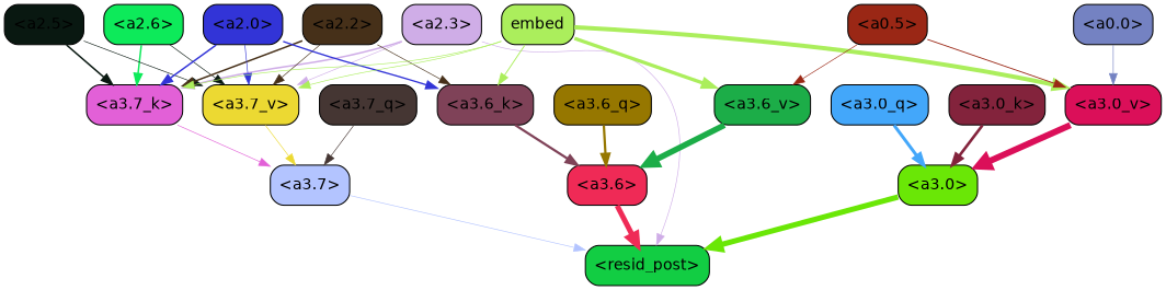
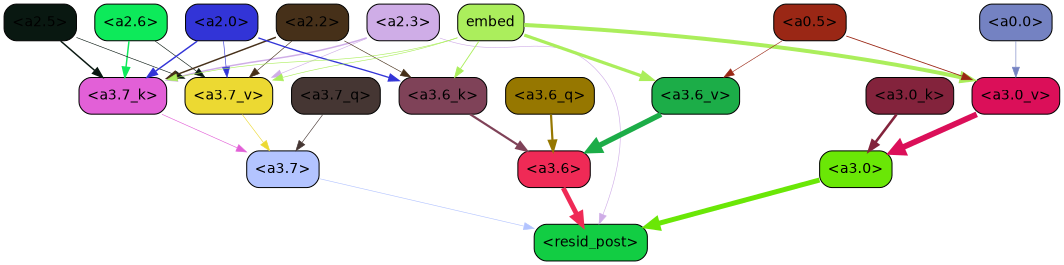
  strict digraph {
    splines=true
    node [color=black fontname=Helvetica shape=box style="filled, rounded"]
    edge [color="#abee5c" penwidth=0.6]
    "<a3.7>" [fillcolor="#b3c4ff"]
    "<resid_post>" [fillcolor="#12cd43"]
    "<a3.6>" [fillcolor="#ef2a56"]
    "<a3.0>" [fillcolor="#6ae706"]
    "<a2.3>" [fillcolor="#cfade7"]
    "<a3.7_k>" [fillcolor="#e260d7"]
    "<a3.7_v>" [fillcolor="#ecd932"]
    "<a3.7_q>" [fillcolor="#453633"]
    "<a3.6_q>" [fillcolor="#967700"]
-   "<a3.0_q>" [fillcolor="#43a7fa"]
    "<a3.6_k>" [fillcolor="#7f4258"]
    "<a3.0_k>" [fillcolor="#83233c"]
    "<a3.6_v>" [fillcolor="#1cad48"]
    "<a3.0_v>" [fillcolor="#db0f59"]
    "<a2.6>" [fillcolor="#0dea5a"]
    "<a2.5>" [fillcolor="#091811"]
    "<a2.2>" [fillcolor="#463019"]
    "<a2.0>" [fillcolor="#3234d7"]
    embed [fillcolor="#abee5c"]
    "<a0.5>" [fillcolor="#9a2715"]
    "<a0.0>" [fillcolor="#7482c2"]
    "<a3.7>" -> "<resid_post>" [color="#b3c4ff"]
    "<a3.6>" -> "<resid_post>" [color="#ef2a56" penwidth=4.746312499046326]
    "<a3.0>" -> "<resid_post>" [color="#6ae706" penwidth=4.896343111991882]
    "<a2.3>" -> "<resid_post>" [color="#cfade7"]
    "<a2.3>" -> "<a3.7_k>" [color="#cfade7" penwidth=1.467104621231556]
    "<a2.3>" -> "<a3.7_v>" [color="#cfade7"]
    "<a3.7_k>" -> "<a3.7>" [color="#e260d7"]
    "<a3.7_v>" -> "<a3.7>" [color="#ecd932"]
    "<a3.7_q>" -> "<a3.7>" [color="#453633"]
    "<a3.6_q>" -> "<a3.6>" [color="#967700" penwidth=2.160832464694977]
-   "<a3.0_q>" -> "<a3.0>" [color="#43a7fa" penwidth=2.870753765106201]
    "<a3.6_k>" -> "<a3.6>" [color="#7f4258" penwidth=2.13908451795578]
    "<a3.0_k>" -> "<a3.0>" [color="#83233c" penwidth=2.520303964614868]
    "<a3.6_v>" -> "<a3.6>" [color="#1cad48" penwidth=5.297133803367615]
    "<a3.0_v>" -> "<a3.0>" [color="#db0f59" penwidth=5.680712580680847]
    "<a2.6>" -> "<a3.7_k>" [color="#0dea5a" penwidth=1.4453159049153328]
    "<a2.6>" -> "<a3.7_v>" [color="#091811"]
    "<a2.5>" -> "<a3.7_k>" [color="#091811" penwidth=1.4526091292500496]
    "<a2.5>" -> "<a3.7_v>" [color="#091811"]
    "<a2.2>" -> "<a3.7_k>" [color="#463019" penwidth=1.4310357049107552]
    "<a2.2>" -> "<a3.7_v>" [color="#463019"]
    "<a2.2>" -> "<a3.6_k>" [color="#463019"]
    "<a2.0>" -> "<a3.7_k>" [color="#3234d7" penwidth=1.4314699843525887]
    "<a2.0>" -> "<a3.7_v>" [color="#3234d7"]
    "<a2.0>" -> "<a3.6_k>" [color="#3234d7" penwidth=1.2950235605239868]
    embed -> "<a3.7_k>"
    embed -> "<a3.7_v>"
    embed -> "<a3.6_k>" [penwidth=0.891706109046936]
    embed -> "<a3.6_v>" [penwidth=3.1766927242279053]
    embed -> "<a3.0_v>" [penwidth=3.9005755856633186]
    "<a0.5>" -> "<a3.6_v>" [color="#9a2715"]
    "<a0.5>" -> "<a3.0_v>" [color="#9a2715" penwidth=0.8493617177009583]
    "<a0.0>" -> "<a3.0_v>" [color="#7482c2"]
  }
